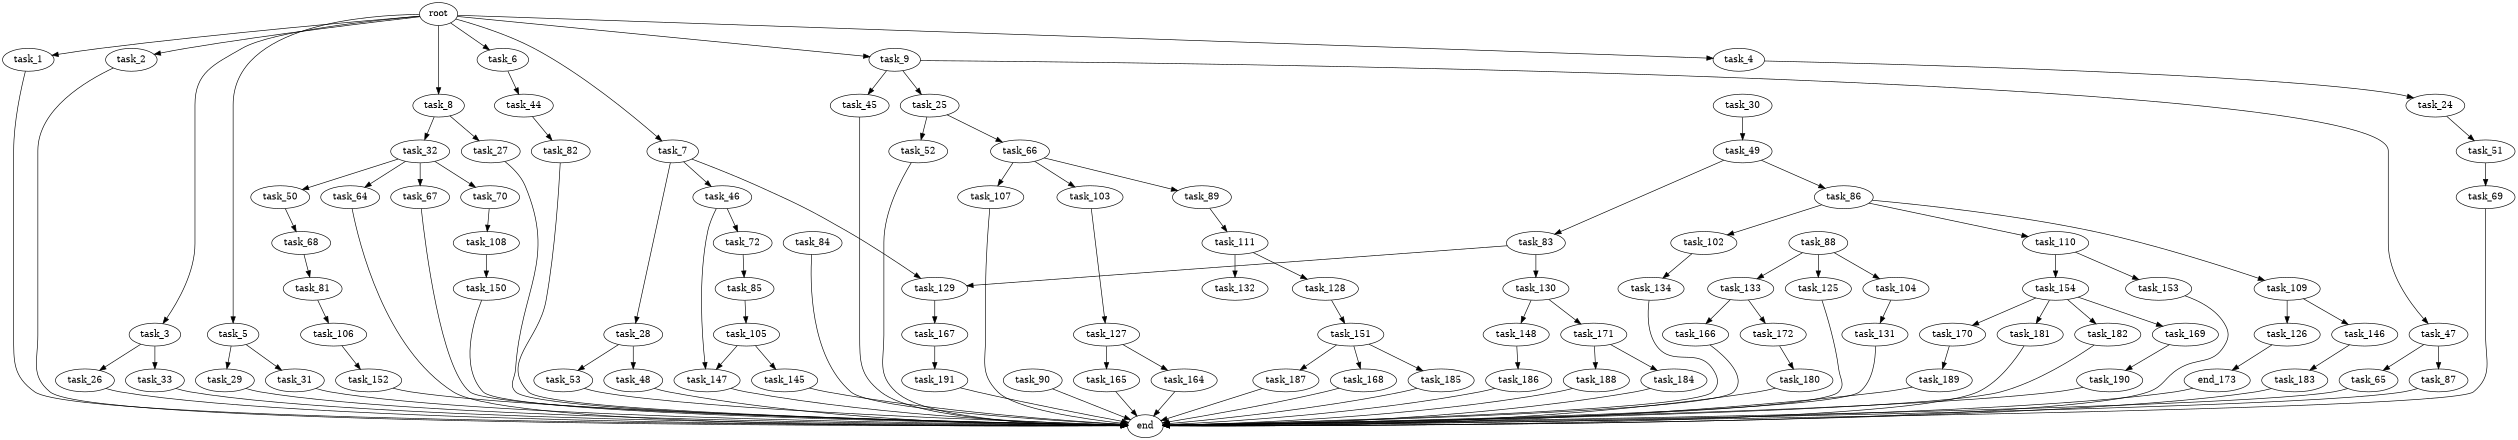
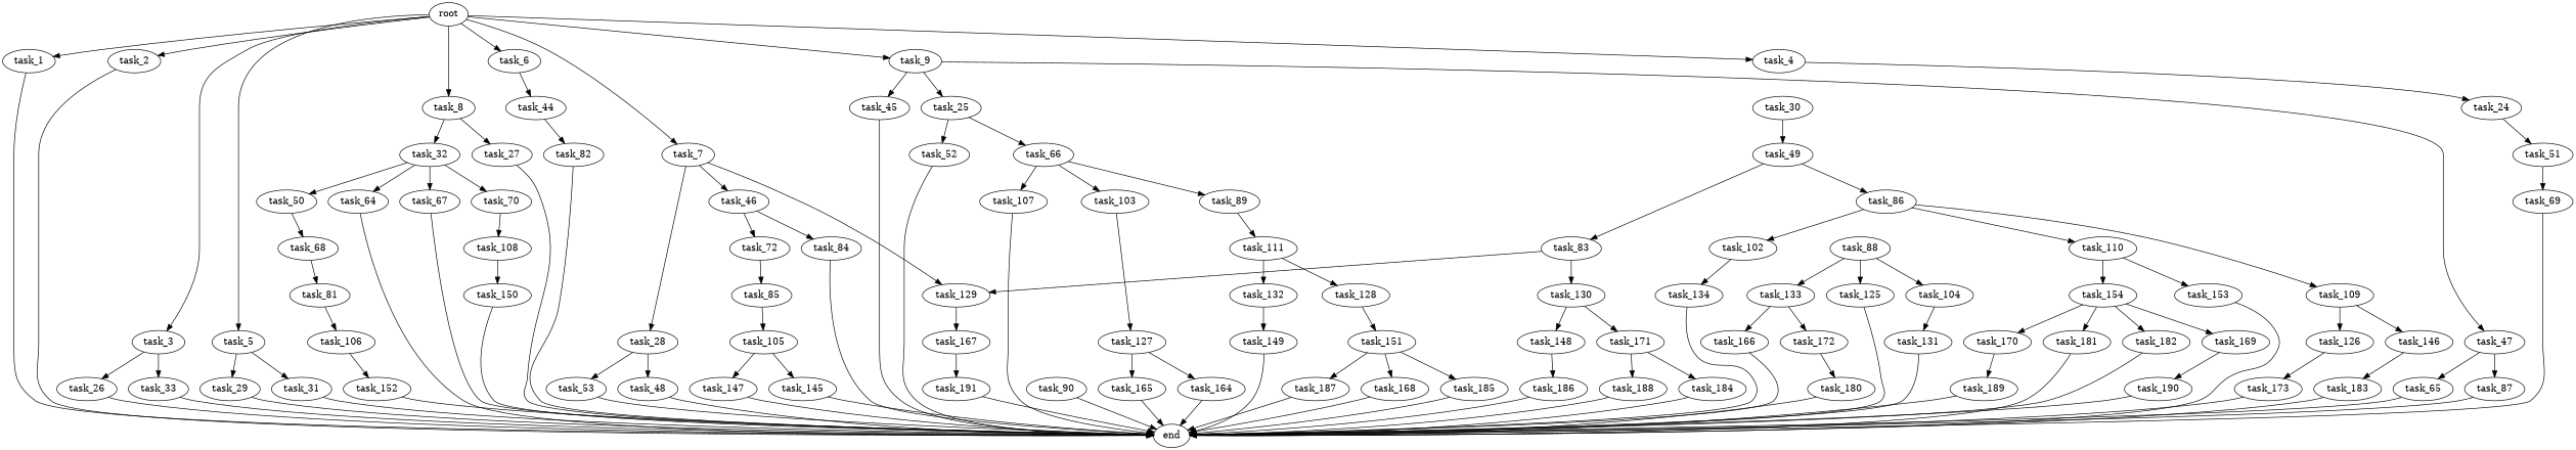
  digraph {
    root
    task_1
    task_2
    task_3
    task_4
    task_5
    task_6
    task_7
    task_8
    task_9
    end
    task_26
    task_33
    task_24
    task_29
    task_31
    task_44
    task_28
    task_46
    task_129
    task_27
    task_32
    task_25
    task_45
    task_47
    task_51
    task_82
    task_48
    task_53
    task_30
    task_49
    task_72
    task_84
    task_50
    task_64
    task_67
    task_70
    task_52
    task_66
    task_65
    task_87
    task_69
    task_89
    task_103
    task_107
    task_83
    task_86
    task_68
    task_108
    task_85
    task_130
    task_102
    task_109
    task_110
    task_81
    task_111
    task_127
    task_106
    task_150
    task_88
    task_104
    task_125
    task_133
    task_90
    task_105
    task_152
    task_167
    task_148
    task_171
    task_145
    task_147
    task_134
    task_126
    task_146
    task_153
    task_154
    task_131
    task_166
    task_172
    task_128
    task_132
    task_164
    task_165
-   task_173 [label=end_173]
+   task_173
    task_183
    task_169
    task_170
    task_181
    task_182
    task_151
+   task_149
    task_168
    task_185
    task_187
    task_191
    task_186
    task_184
    task_188
    task_180
    task_190
    task_189
    root -> task_1
    root -> task_2
    root -> task_3
    root -> task_4
    root -> task_5
    root -> task_6
    root -> task_7
    root -> task_8
    root -> task_9
    task_1 -> end
    task_2 -> end
    task_3 -> task_26
    task_3 -> task_33
    task_4 -> task_24
    task_5 -> task_29
    task_5 -> task_31
    task_6 -> task_44
    task_7 -> task_28
    task_7 -> task_46
    task_7 -> task_129
    task_8 -> task_27
    task_8 -> task_32
    task_9 -> task_25
    task_9 -> task_45
    task_9 -> task_47
    task_26 -> end
    task_33 -> end
    task_24 -> task_51
    task_29 -> end
    task_31 -> end
    task_44 -> task_82
    task_28 -> task_48
    task_28 -> task_53
    task_46 -> task_72
-   task_46 -> task_147
+   task_46 -> task_84
    task_129 -> task_167
    task_27 -> end
    task_32 -> task_50
    task_32 -> task_64
    task_32 -> task_67
    task_32 -> task_70
    task_25 -> task_52
    task_25 -> task_66
    task_45 -> end
    task_47 -> task_65
    task_47 -> task_87
    task_51 -> task_69
    task_82 -> end
    task_48 -> end
    task_53 -> end
    task_30 -> task_49
    task_49 -> task_83
    task_49 -> task_86
    task_72 -> task_85
    task_84 -> end
    task_50 -> task_68
    task_64 -> end
    task_67 -> end
    task_70 -> task_108
    task_52 -> end
    task_66 -> task_89
    task_66 -> task_103
    task_66 -> task_107
    task_65 -> end
    task_87 -> end
    task_69 -> end
    task_89 -> task_111
    task_103 -> task_127
    task_107 -> end
    task_83 -> task_129
    task_83 -> task_130
    task_86 -> task_102
    task_86 -> task_109
    task_86 -> task_110
    task_68 -> task_81
    task_108 -> task_150
    task_85 -> task_105
    task_130 -> task_148
    task_130 -> task_171
    task_102 -> task_134
    task_109 -> task_126
    task_109 -> task_146
    task_110 -> task_153
    task_110 -> task_154
    task_81 -> task_106
    task_111 -> task_128
    task_111 -> task_132
    task_127 -> task_164
    task_127 -> task_165
    task_106 -> task_152
    task_150 -> end
    task_88 -> task_104
    task_88 -> task_125
    task_88 -> task_133
    task_104 -> task_131
    task_125 -> end
    task_133 -> task_166
    task_133 -> task_172
    task_90 -> end
    task_105 -> task_145
    task_105 -> task_147
    task_152 -> end
    task_167 -> task_191
    task_148 -> task_186
    task_171 -> task_184
    task_171 -> task_188
    task_145 -> end
    task_147 -> end
    task_134 -> end
    task_126 -> task_173
    task_146 -> task_183
    task_153 -> end
    task_154 -> task_169
    task_154 -> task_170
    task_154 -> task_181
    task_154 -> task_182
    task_131 -> end
    task_166 -> end
    task_172 -> task_180
    task_128 -> task_151
+   task_132 -> task_149
    task_164 -> end
    task_165 -> end
    task_173 -> end
    task_183 -> end
    task_169 -> task_190
    task_170 -> task_189
    task_181 -> end
    task_182 -> end
    task_151 -> task_168
    task_151 -> task_185
    task_151 -> task_187
+   task_149 -> end
    task_168 -> end
    task_185 -> end
    task_187 -> end
    task_191 -> end
    task_186 -> end
    task_184 -> end
    task_188 -> end
    task_180 -> end
    task_190 -> end
    task_189 -> end
  }
